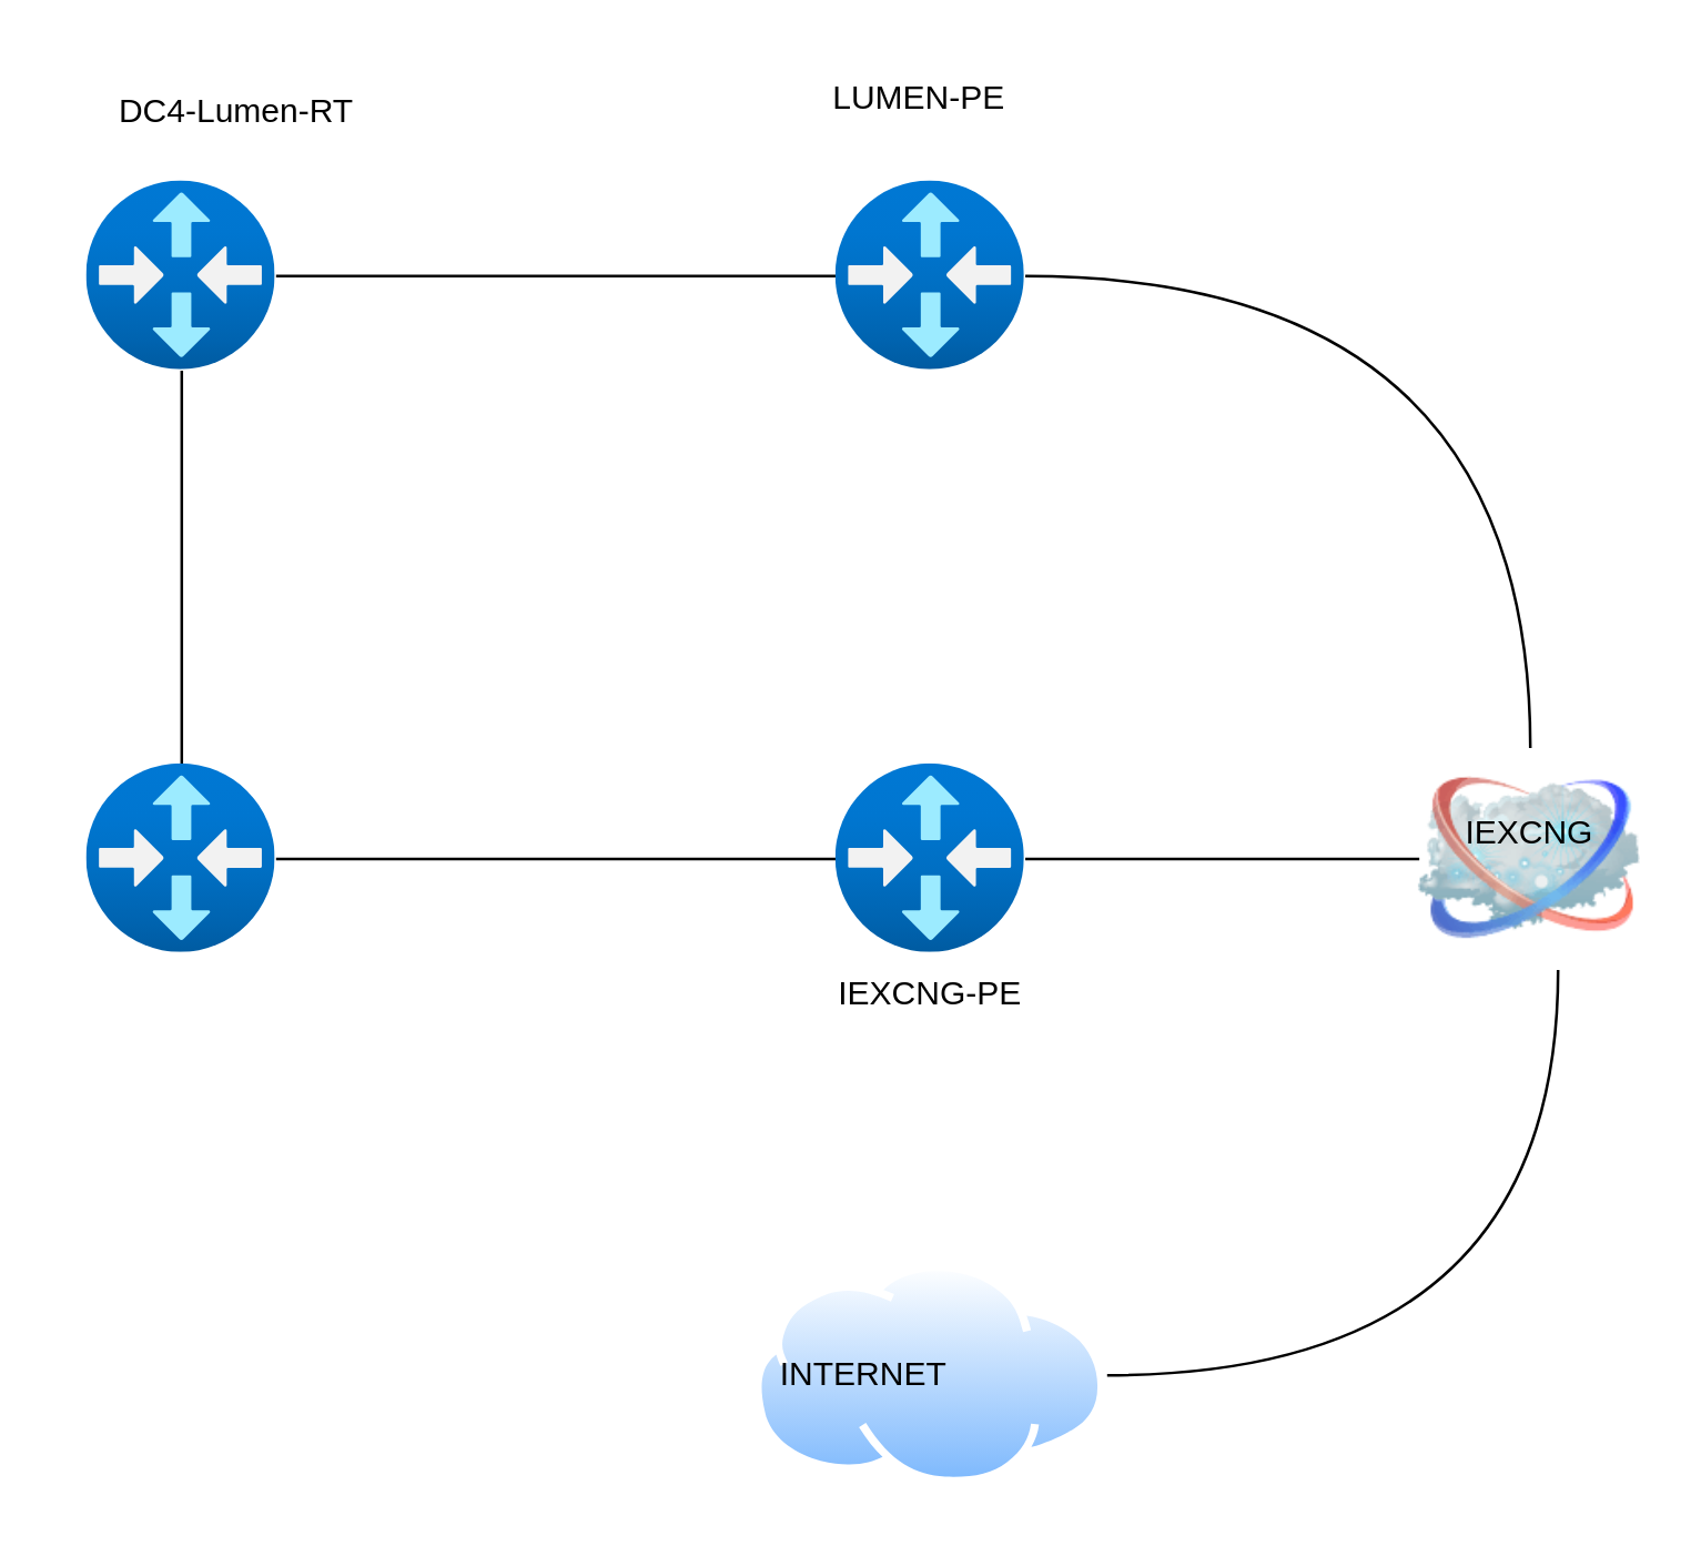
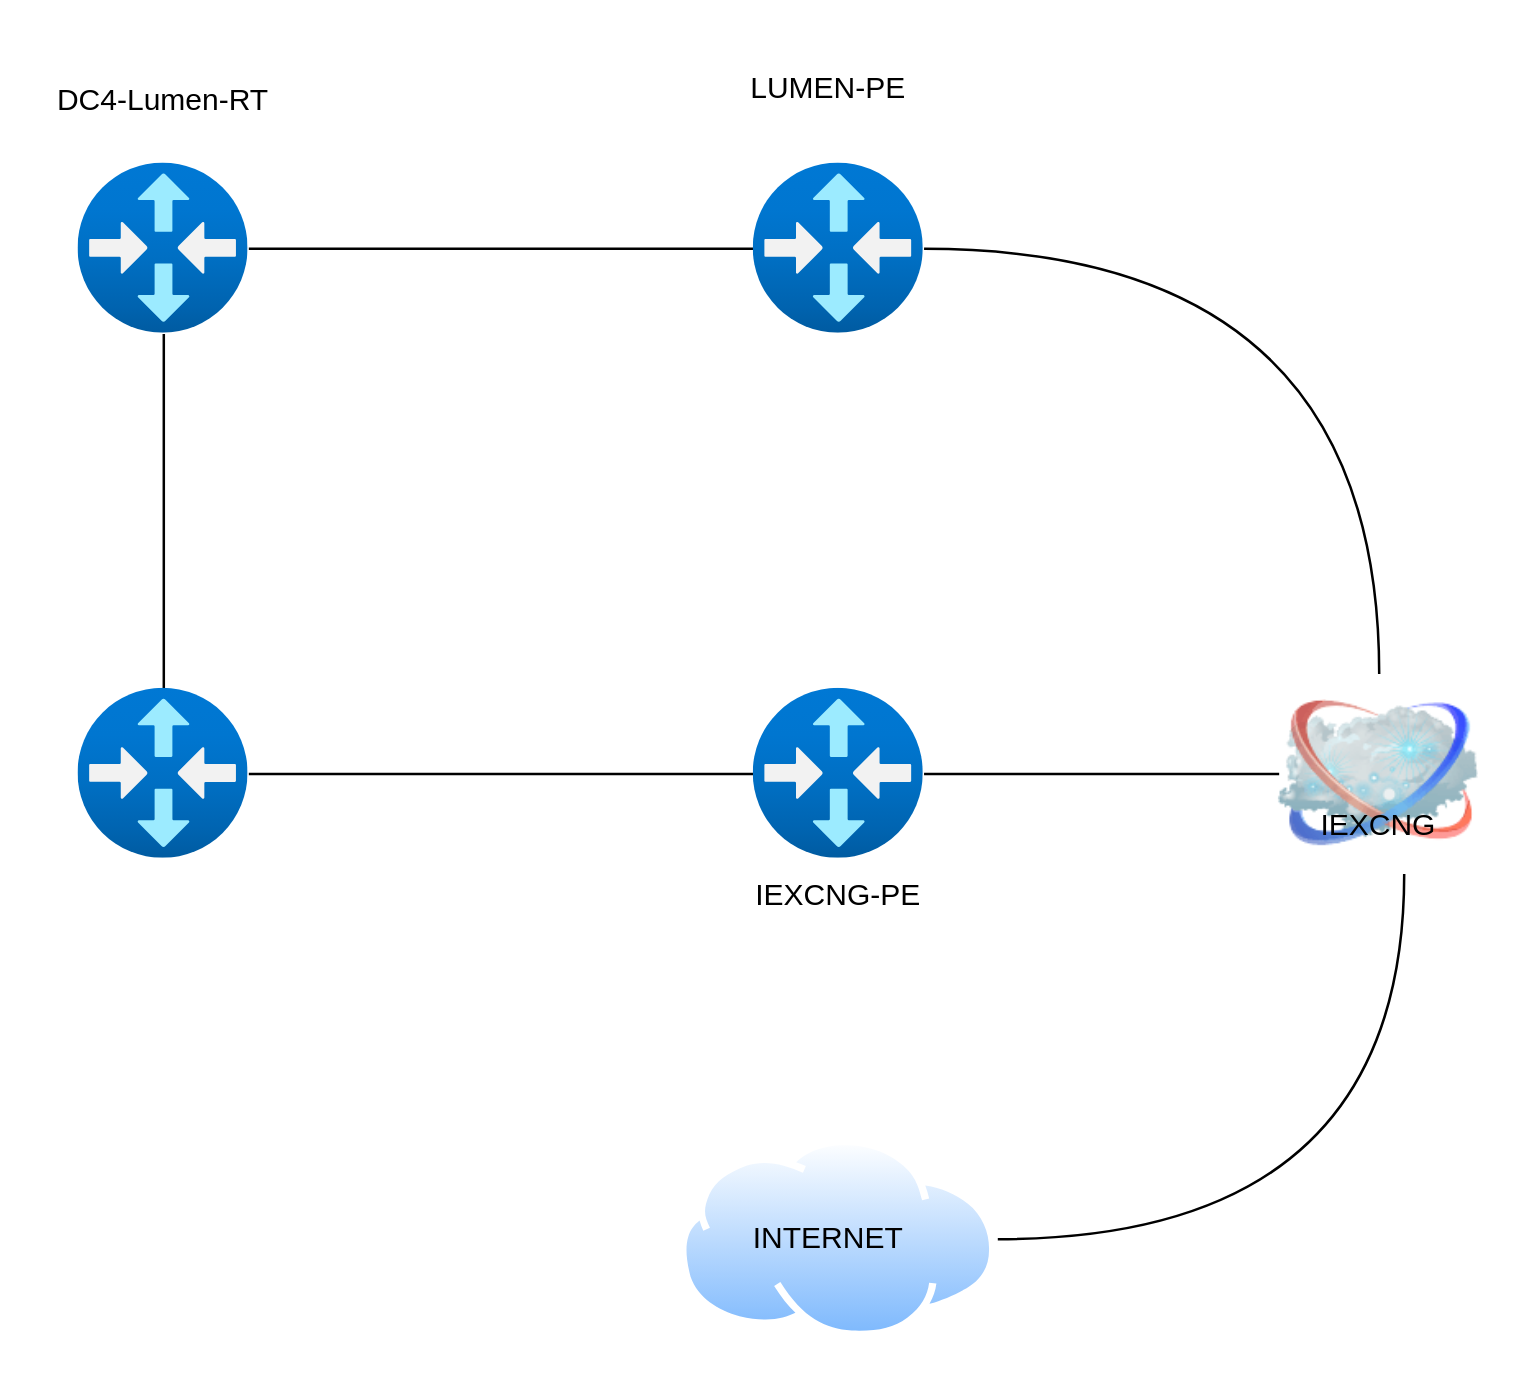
  <mxCell id="0" />
  <mxCell id="1" parent="0" />
  <mxCell id="2" value="" style="edgeStyle=orthogonalEdgeStyle;rounded=0;orthogonalLoop=1;jettySize=auto;html=1;endArrow=none;endFill=0;" edge="1" parent="1" source="4" target="8"><mxGeometry relative="1" as="geometry"><mxPoint x="179" y="99" as="targetPoint" /></mxGeometry></mxCell>
  <mxCell id="3" value="" style="edgeStyle=orthogonalEdgeStyle;rounded=0;orthogonalLoop=1;jettySize=auto;html=1;entryX=0.5;entryY=0;entryDx=0;entryDy=0;entryPerimeter=0;endArrow=none;endFill=0;" edge="1" parent="1" source="4" target="6"><mxGeometry relative="1" as="geometry"><mxPoint x="65" y="213" as="targetPoint" /></mxGeometry></mxCell>
  <mxCell id="4" value="" style="image;aspect=fixed;html=1;points=[];align=center;fontSize=12;image=img/lib/azure2/networking/Virtual_Router.svg;" vertex="1" parent="1"><mxGeometry x="31" y="65" width="68" height="68" as="geometry" /></mxCell>
  <mxCell id="5" value="" style="edgeStyle=orthogonalEdgeStyle;rounded=0;orthogonalLoop=1;jettySize=auto;html=1;endArrow=none;endFill=0;" edge="1" parent="1" source="6" target="10"><mxGeometry relative="1" as="geometry"><mxPoint x="179" y="309" as="targetPoint" /></mxGeometry></mxCell>
  <mxCell id="6" value="" style="image;aspect=fixed;html=1;points=[];align=center;fontSize=12;image=img/lib/azure2/networking/Virtual_Router.svg;" vertex="1" parent="1"><mxGeometry x="31" y="275" width="68" height="68" as="geometry" /></mxCell>
  <mxCell id="7" value="" style="edgeStyle=orthogonalEdgeStyle;curved=1;rounded=0;orthogonalLoop=1;jettySize=auto;html=1;endArrow=none;endFill=0;" edge="1" parent="1" source="8" target="11"><mxGeometry relative="1" as="geometry"><mxPoint x="449" y="99" as="targetPoint" /></mxGeometry></mxCell>
  <mxCell id="8" value="" style="image;aspect=fixed;html=1;points=[];align=center;fontSize=12;image=img/lib/azure2/networking/Virtual_Router.svg;" vertex="1" parent="1"><mxGeometry x="301" y="65" width="68" height="68" as="geometry" /></mxCell>
  <mxCell id="9" value="" style="edgeStyle=none;rounded=0;orthogonalLoop=1;jettySize=auto;html=1;endArrow=none;endFill=0;" edge="1" parent="1" source="10" target="11"><mxGeometry relative="1" as="geometry"><mxPoint x="449" y="309" as="targetPoint" /></mxGeometry></mxCell>
  <mxCell id="10" value="" style="image;aspect=fixed;html=1;points=[];align=center;fontSize=12;image=img/lib/azure2/networking/Virtual_Router.svg;" vertex="1" parent="1"><mxGeometry x="301" y="275" width="68" height="68" as="geometry" /></mxCell>
  <mxCell id="11" value="" style="image;html=1;image=img/lib/clip_art/networking/Cloud_128x128.png" vertex="1" parent="1"><mxGeometry x="511" y="269" width="80" height="80" as="geometry" /></mxCell>
  <mxCell id="12" style="edgeStyle=orthogonalEdgeStyle;curved=1;rounded=0;orthogonalLoop=1;jettySize=auto;html=1;exitX=1;exitY=0.5;exitDx=0;exitDy=0;endArrow=none;endFill=0;" edge="1" parent="1" source="13" target="11"><mxGeometry relative="1" as="geometry"><Array as="points"><mxPoint x="561" y="495" /></Array></mxGeometry></mxCell>
  <mxCell id="13" value="" style="image;aspect=fixed;perimeter=ellipsePerimeter;html=1;align=center;shadow=0;dashed=0;spacingTop=3;image=img/lib/active_directory/internet_cloud.svg;" vertex="1" parent="1"><mxGeometry x="271.5" y="455" width="126.99" height="80" as="geometry" /></mxCell>
- <mxCell id="14" value="INTERNET" style="text;strokeColor=none;align=center;fillColor=none;html=1;verticalAlign=middle;whiteSpace=wrap;rounded=0;fontColor=#000000;" vertex="1" parent="1"><mxGeometry x="281" y="480" width="60" height="30" as="geometry" /></mxCell>
- <mxCell id="15" value="IEXCNG" style="text;strokeColor=none;align=center;fillColor=none;html=1;verticalAlign=middle;whiteSpace=wrap;rounded=0;fontColor=#000000;" vertex="1" parent="1"><mxGeometry x="521" y="285" width="60" height="30" as="geometry" /></mxCell>
- <mxCell id="16" value="DC4-Lumen-RT" style="text;strokeColor=none;align=center;fillColor=none;html=1;verticalAlign=middle;whiteSpace=wrap;rounded=0;" vertex="1" parent="1"><mxGeometry x="40" y="25" width="90" height="30" as="geometry" /></mxCell>
+ <mxCell id="14" value="INTERNET" style="text;strokeColor=none;align=center;fillColor=none;html=1;verticalAlign=middle;whiteSpace=wrap;rounded=0;fontColor=#000000;" vertex="1" parent="1"><mxGeometry x="301" y="480" width="60" height="30" as="geometry" /></mxCell>
+ <mxCell id="15" value="IEXCNG" style="text;strokeColor=none;align=center;fillColor=none;html=1;verticalAlign=middle;whiteSpace=wrap;rounded=0;fontColor=#000000;" vertex="1" parent="1"><mxGeometry x="521" y="315" width="60" height="30" as="geometry" /></mxCell>
+ <mxCell id="16" value="DC4-Lumen-RT" style="text;strokeColor=none;align=center;fillColor=none;html=1;verticalAlign=middle;whiteSpace=wrap;rounded=0;" vertex="1" parent="1"><mxGeometry x="20" y="25" width="90" height="30" as="geometry" /></mxCell>
  <mxCell id="17" value="LUMEN-PE" style="text;strokeColor=none;align=center;fillColor=none;html=1;verticalAlign=middle;whiteSpace=wrap;rounded=0;" vertex="1" parent="1"><mxGeometry x="286" y="20" width="90" height="30" as="geometry" /></mxCell>
  <mxCell id="18" value="IEXCNG-PE" style="text;strokeColor=none;align=center;fillColor=none;html=1;verticalAlign=middle;whiteSpace=wrap;rounded=0;" vertex="1" parent="1"><mxGeometry x="290" y="343" width="90" height="30" as="geometry" /></mxCell>
